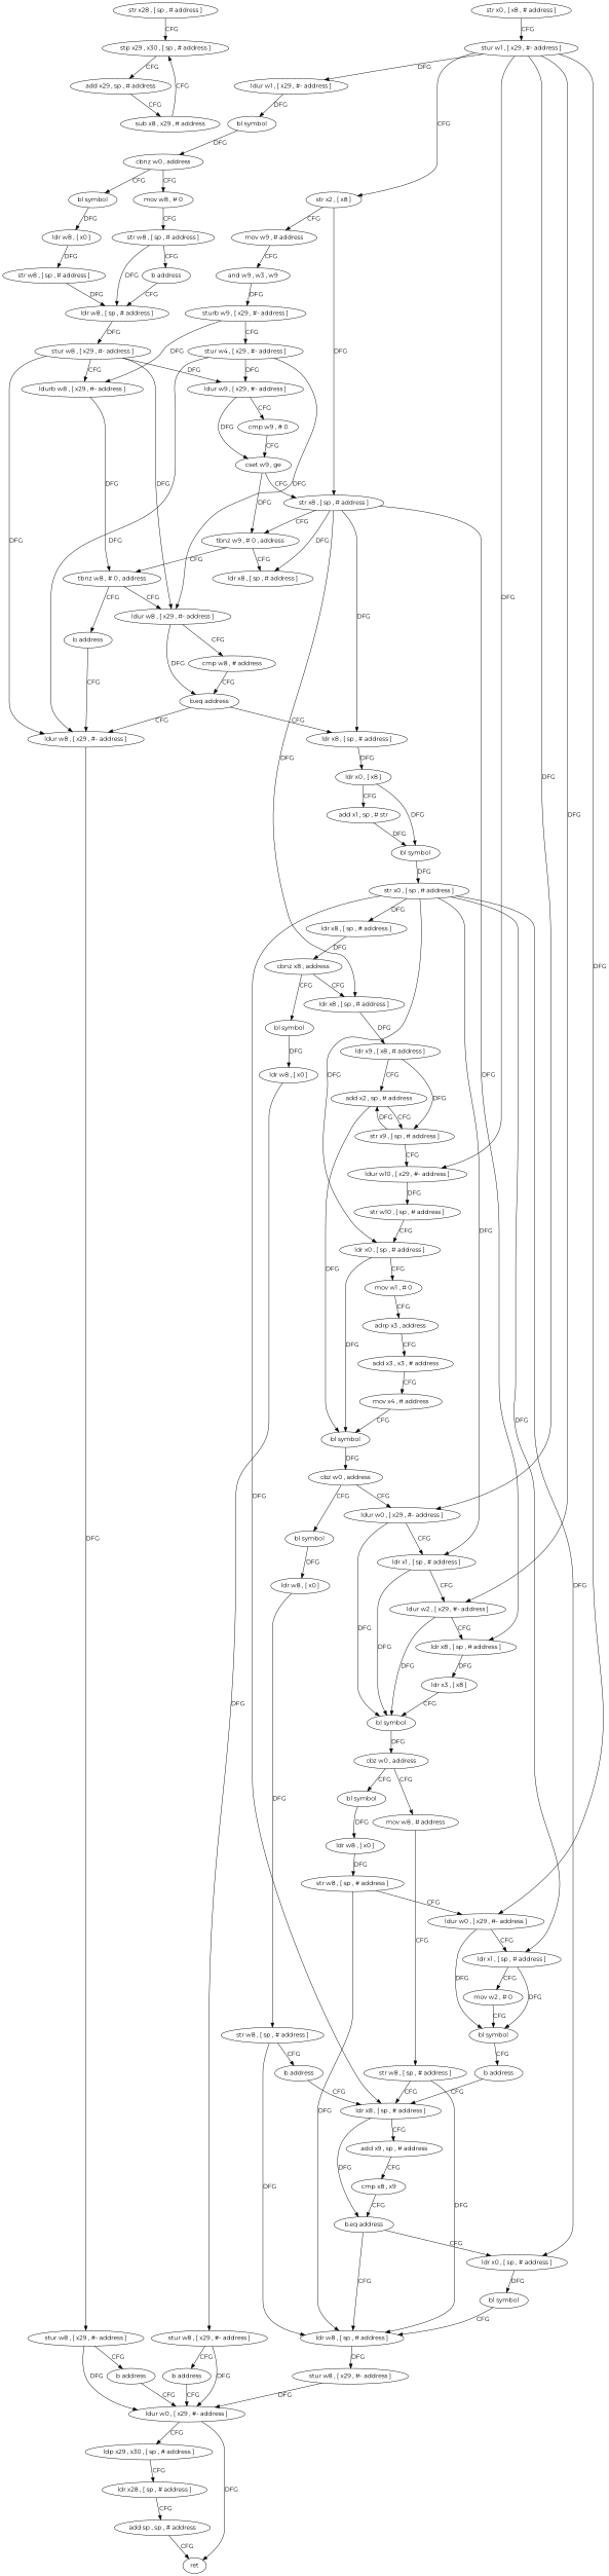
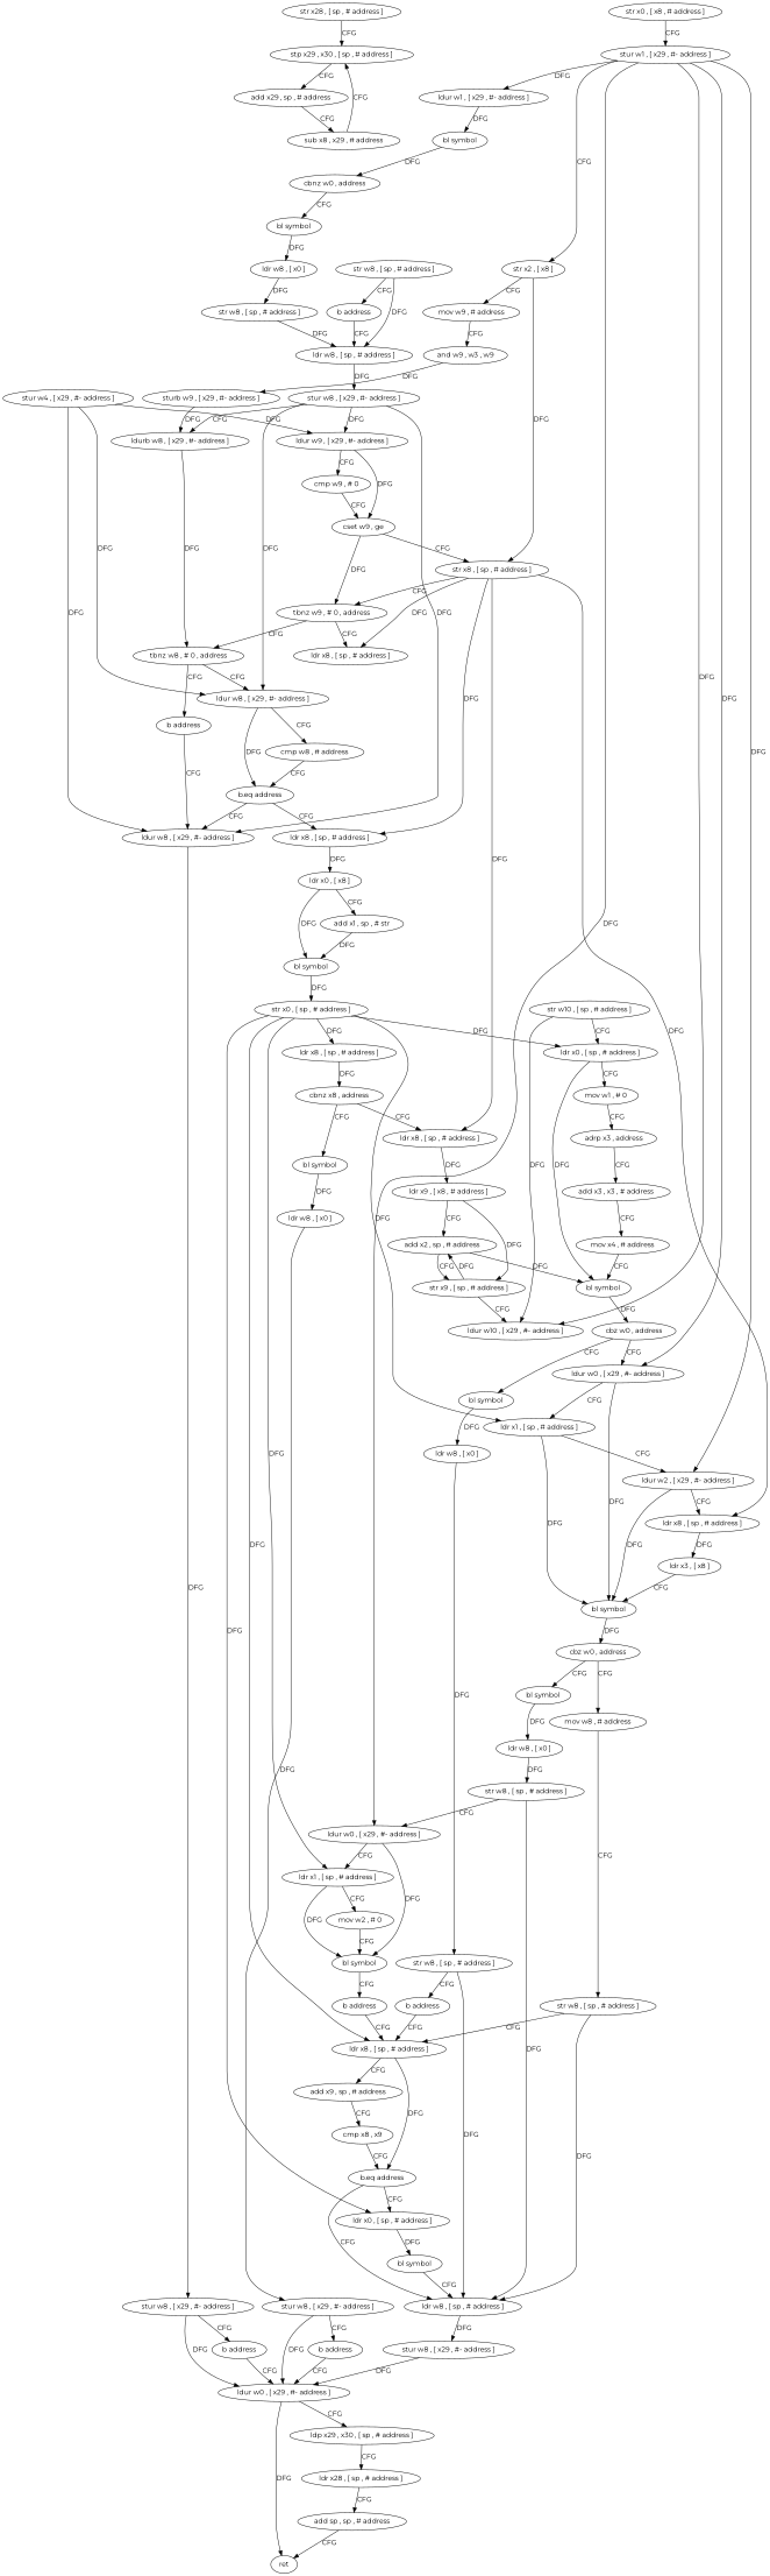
  digraph {
    fontname=Montserrat
    node [fontname=Montserrat]
    edge [fontname=Montserrat]
    n1 [label="str x28 , [ sp , # address ]"]
    n2 [label="stp x29 , x30 , [ sp , # address ]"]
    n3 [label="add x29 , sp , # address"]
    n4 [label="sub x8 , x29 , # address"]
    n5 [label="str x0 , [ x8 , # address ]"]
    n6 [label="stur w1 , [ x29 , #- address ]"]
    n7 [label="str x2 , [ x8 ]"]
    n8 [label="ldur w1 , [ x29 , #- address ]"]
    n9 [label="ldur w10 , [ x29 , #- address ]"]
    n10 [label="ldur w0 , [ x29 , #- address ]"]
    n11 [label="ldur w2 , [ x29 , #- address ]"]
    n12 [label="ldur w0 , [ x29 , #- address ]"]
    n13 [label="mov w9 , # address"]
    n14 [label="str x8 , [ sp , # address ]"]
    n15 [label="bl symbol"]
    n16 [label="str w10 , [ sp , # address ]"]
    n17 [label="ldr x1 , [ sp , # address ]"]
    n18 [label="bl symbol"]
    n19 [label="ldr x8 , [ sp , # address ]"]
    n20 [label="ldr x1 , [ sp , # address ]"]
    n21 [label="bl symbol"]
    n22 [label="and w9 , w3 , w9"]
    n23 [label="tbnz w9 , # 0 , address"]
    n24 [label="ldr x8 , [ sp , # address ]"]
    n25 [label="ldr x8 , [ sp , # address ]"]
    n26 [label="ldr x8 , [ sp , # address ]"]
    n27 [label="sturb w9 , [ x29 , #- address ]"]
    n28 [label="stur w4 , [ x29 , #- address ]"]
    n29 [label="ldurb w8 , [ x29 , #- address ]"]
    n30 [label="ldur w9 , [ x29 , #- address ]"]
    n31 [label="ldur w8 , [ x29 , #- address ]"]
    n32 [label="ldur w8 , [ x29 , #- address ]"]
    n33 [label="tbnz w8 , # 0 , address"]
    n34 [label="cmp w9 , # 0"]
    n35 [label="cset w9 , ge"]
    n36 [label="cmp w8 , # address"]
    n37 [label="b.eq address"]
    n38 [label="stur w8 , [ x29 , #- address ]"]
    n39 [label="ldr x0 , [ x8 ]"]
    n40 [label="ldr x9 , [ x8 , # address ]"]
    n41 [label="ldr x3 , [ x8 ]"]
    n42 [label="b address"]
    n43 [label="cbnz w0 , address"]
    n44 [label="bl symbol"]
-   n45 [label="mov w8 , # 0"]
    n46 [label="ldr w8 , [ x0 ]"]
    n47 [label="str w8 , [ sp , # address ]"]
    n48 [label="str w8 , [ sp , # address ]"]
    n49 [label="ldr w8 , [ sp , # address ]"]
    n50 [label="b address"]
    n51 [label="add x1 , sp , # str"]
    n52 [label="bl symbol"]
    n53 [label="b address"]
    n54 [label="ldur w0 , [ x29 , #- address ]"]
    n55 [label="stur w8 , [ x29 , #- address ]"]
    n56 [label="str x0 , [ sp , # address ]"]
    n57 [label="ldr x8 , [ sp , # address ]"]
    n58 [label="ldr x0 , [ sp , # address ]"]
    n59 [label="ldr x8 , [ sp , # address ]"]
    n60 [label="ldr x0 , [ sp , # address ]"]
    n61 [label="cbnz x8 , address"]
    n62 [label="bl symbol"]
    n63 [label="mov w1 , # 0"]
    n64 [label="add x9 , sp , # address"]
    n65 [label="b.eq address"]
    n66 [label="mov w2 , # 0"]
    n67 [label="bl symbol"]
    n68 [label="bl symbol"]
    n69 [label="ldr w8 , [ x0 ]"]
    n70 [label="add x2 , sp , # address"]
    n71 [label="str x9 , [ sp , # address ]"]
    n72 [label="stur w8 , [ x29 , #- address ]"]
    n73 [label="ldp x29 , x30 , [ sp , # address ]"]
    n74 [label=ret]
    n75 [label="ldr x28 , [ sp , # address ]"]
    n76 [label="cbz w0 , address"]
    n77 [label="adrp x3 , address"]
    n78 [label="add x3 , x3 , # address"]
    n79 [label="mov x4 , # address"]
    n80 [label="bl symbol"]
    n81 [label="ldr w8 , [ x0 ]"]
    n82 [label="cbz w0 , address"]
    n83 [label="str w8 , [ sp , # address ]"]
    n84 [label="b address"]
    n85 [label="add sp , sp , # address"]
    n86 [label="mov w8 , # address"]
    n87 [label="bl symbol"]
    n88 [label="str w8 , [ sp , # address ]"]
    n89 [label="ldr w8 , [ x0 ]"]
    n90 [label="ldr w8 , [ sp , # address ]"]
    n91 [label="str w8 , [ sp , # address ]"]
    n92 [label="b address"]
    n93 [label="stur w8 , [ x29 , #- address ]"]
    n94 [label="cmp x8 , x9"]
    n95 [label="b address"]
    n1 -> n2 [label=CFG]
    n2 -> n3 [label=CFG]
    n3 -> n4 [label=CFG]
    n4 -> n2 [label=CFG]
    n5 -> n6 [label=CFG]
    n6 -> n7 [label=CFG]
    n6 -> n8 [label=DFG]
    n6 -> n9 [label=DFG]
    n6 -> n10 [label=DFG]
    n6 -> n11 [label=DFG]
    n6 -> n12 [label=DFG]
    n7 -> n13 [label=CFG]
    n7 -> n14 [label=DFG]
    n8 -> n15 [label=DFG]
-   n9 -> n16 [label=DFG]
+   n16 -> n9 [label=DFG]
    n10 -> n17 [label=CFG]
    n10 -> n18 [label=DFG]
    n11 -> n18 [label=DFG]
    n11 -> n19 [label=CFG]
    n12 -> n20 [label=CFG]
    n12 -> n21 [label=DFG]
    n13 -> n22 [label=CFG]
    n14 -> n19 [label=DFG]
    n14 -> n23 [label=CFG]
    n14 -> n24 [label=DFG]
    n14 -> n25 [label=DFG]
    n14 -> n26 [label=DFG]
    n15 -> n43 [label=DFG]
    n16 -> n58 [label=CFG]
    n17 -> n11 [label=CFG]
    n17 -> n18 [label=DFG]
    n18 -> n82 [label=DFG]
    n19 -> n41 [label=DFG]
    n20 -> n21 [label=DFG]
    n20 -> n66 [label=CFG]
    n21 -> n95 [label=CFG]
    n22 -> n27 [label=DFG]
    n23 -> n24 [label=CFG]
    n23 -> n33 [label=CFG]
    n25 -> n39 [label=DFG]
    n26 -> n40 [label=DFG]
-   n27 -> n28 [label=CFG]
    n27 -> n29 [label=DFG]
    n28 -> n30 [label=DFG]
    n28 -> n31 [label=DFG]
    n28 -> n32 [label=DFG]
    n29 -> n33 [label=DFG]
    n30 -> n34 [label=CFG]
    n30 -> n35 [label=DFG]
    n31 -> n36 [label=CFG]
    n31 -> n37 [label=DFG]
    n32 -> n38 [label=DFG]
    n33 -> n31 [label=CFG]
    n33 -> n42 [label=CFG]
    n34 -> n35 [label=CFG]
    n35 -> n14 [label=CFG]
    n35 -> n23 [label=DFG]
    n36 -> n37 [label=CFG]
    n37 -> n25 [label=CFG]
    n37 -> n32 [label=CFG]
    n38 -> n53 [label=CFG]
    n38 -> n54 [label=DFG]
    n39 -> n51 [label=CFG]
    n39 -> n52 [label=DFG]
    n40 -> n70 [label=CFG]
    n40 -> n71 [label=DFG]
    n41 -> n18 [label=CFG]
    n42 -> n32 [label=CFG]
    n43 -> n44 [label=CFG]
-   n43 -> n45 [label=CFG]
    n44 -> n46 [label=DFG]
-   n45 -> n47 [label=CFG]
    n46 -> n48 [label=DFG]
    n47 -> n49 [label=DFG]
    n47 -> n50 [label=CFG]
    n48 -> n49 [label=DFG]
    n49 -> n55 [label=DFG]
    n50 -> n49 [label=CFG]
    n51 -> n52 [label=DFG]
    n52 -> n56 [label=DFG]
    n53 -> n54 [label=CFG]
    n54 -> n73 [label=CFG]
    n54 -> n74 [label=DFG]
    n55 -> n29 [label=CFG]
    n55 -> n30 [label=DFG]
    n55 -> n31 [label=DFG]
    n55 -> n32 [label=DFG]
    n56 -> n17 [label=DFG]
    n56 -> n20 [label=DFG]
    n56 -> n57 [label=DFG]
    n56 -> n58 [label=DFG]
    n56 -> n59 [label=DFG]
    n56 -> n60 [label=DFG]
    n57 -> n61 [label=DFG]
    n58 -> n62 [label=DFG]
    n58 -> n63 [label=CFG]
    n59 -> n64 [label=CFG]
    n59 -> n65 [label=DFG]
    n60 -> n67 [label=DFG]
    n61 -> n26 [label=CFG]
    n61 -> n68 [label=CFG]
    n62 -> n76 [label=DFG]
    n63 -> n77 [label=CFG]
    n64 -> n94 [label=CFG]
    n65 -> n60 [label=CFG]
    n65 -> n90 [label=CFG]
    n66 -> n21 [label=CFG]
    n67 -> n90 [label=CFG]
    n68 -> n69 [label=DFG]
    n69 -> n72 [label=DFG]
    n70 -> n62 [label=DFG]
    n70 -> n71 [label=CFG]
    n71 -> n9 [label=CFG]
    n71 -> n70 [label=DFG]
    n72 -> n54 [label=DFG]
    n72 -> n84 [label=CFG]
    n73 -> n75 [label=CFG]
    n75 -> n85 [label=CFG]
    n76 -> n10 [label=CFG]
    n76 -> n80 [label=CFG]
    n77 -> n78 [label=CFG]
    n78 -> n79 [label=CFG]
    n79 -> n62 [label=CFG]
    n80 -> n81 [label=DFG]
    n81 -> n83 [label=DFG]
    n82 -> n86 [label=CFG]
    n82 -> n87 [label=CFG]
    n83 -> n90 [label=DFG]
    n83 -> n92 [label=CFG]
    n84 -> n54 [label=CFG]
    n85 -> n74 [label=CFG]
    n86 -> n88 [label=CFG]
    n87 -> n89 [label=DFG]
    n88 -> n59 [label=CFG]
    n88 -> n90 [label=DFG]
    n89 -> n91 [label=DFG]
    n90 -> n93 [label=DFG]
    n91 -> n12 [label=CFG]
    n91 -> n90 [label=DFG]
    n92 -> n59 [label=CFG]
    n93 -> n54 [label=DFG]
    n94 -> n65 [label=CFG]
    n95 -> n59 [label=CFG]
  }
